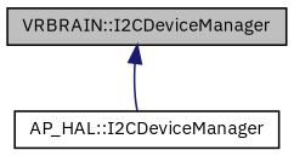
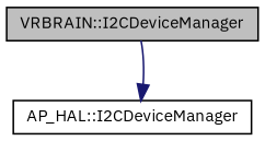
  digraph {
    fontname="IBM Plex Sans"
    node [color=black fontname="IBM Plex Sans" fontsize=10 shape=record style=filled]
    n1 [fillcolor=grey75 fontcolor=black height=0.2 label="VRBRAIN::I2CDeviceManager" width=0.4]
    n2 [fillcolor=white height=0.2 label="AP_HAL::I2CDeviceManager" width=0.4]
-   n1 -> n2 [color=midnightblue dir=back fontname="IBM Plex Sans" fontsize=10 labelfontname=Helvetica labelfontsize=10 style=solid]
+   n2 -> n1 [color=midnightblue dir=back fontname="IBM Plex Sans" fontsize=10 labelfontname=Helvetica labelfontsize=10 style=solid]
  }
